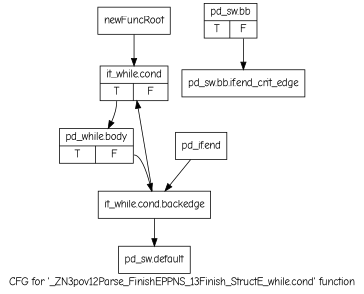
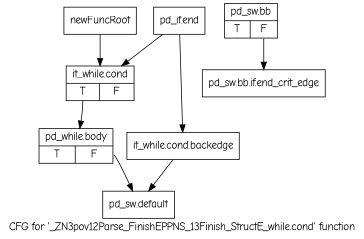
  digraph {
    fontname="Comic Neue"
    label="CFG for '_ZN3pov12Parse_FinishEPPNS_13Finish_StructE_while.cond' function"
    node [fontname="Comic Neue" shape=record]
    edge [fontname="Comic Neue"]
    n1 [label="{newFuncRoot}"]
    n2 [label="{it_while.cond|{<s0>T|<s1>F}}"]
    n3 [label="{pd_while.body|{<s0>T|<s1>F}}"]
    n4 [label="{pd_sw.default}"]
    n5 [label="{pd_sw.bb|{<s0>T|<s1>F}}"]
    n6 [label="{pd_sw.bb.if.end_crit_edge}"]
    n7 [label="{it_while.cond.backedge}"]
    n8 [label="{pd_if.end}"]
    n1 -> n2
    n2 -> n3 [tailport=s0]
-   n3 -> n7 [tailport=s1]
+   n3 -> n4 [tailport=s1]
    n5 -> n6 [tailport=s1]
-   n7 -> n2
+   n8 -> n2
    n7 -> n4
    n8 -> n7
  }
